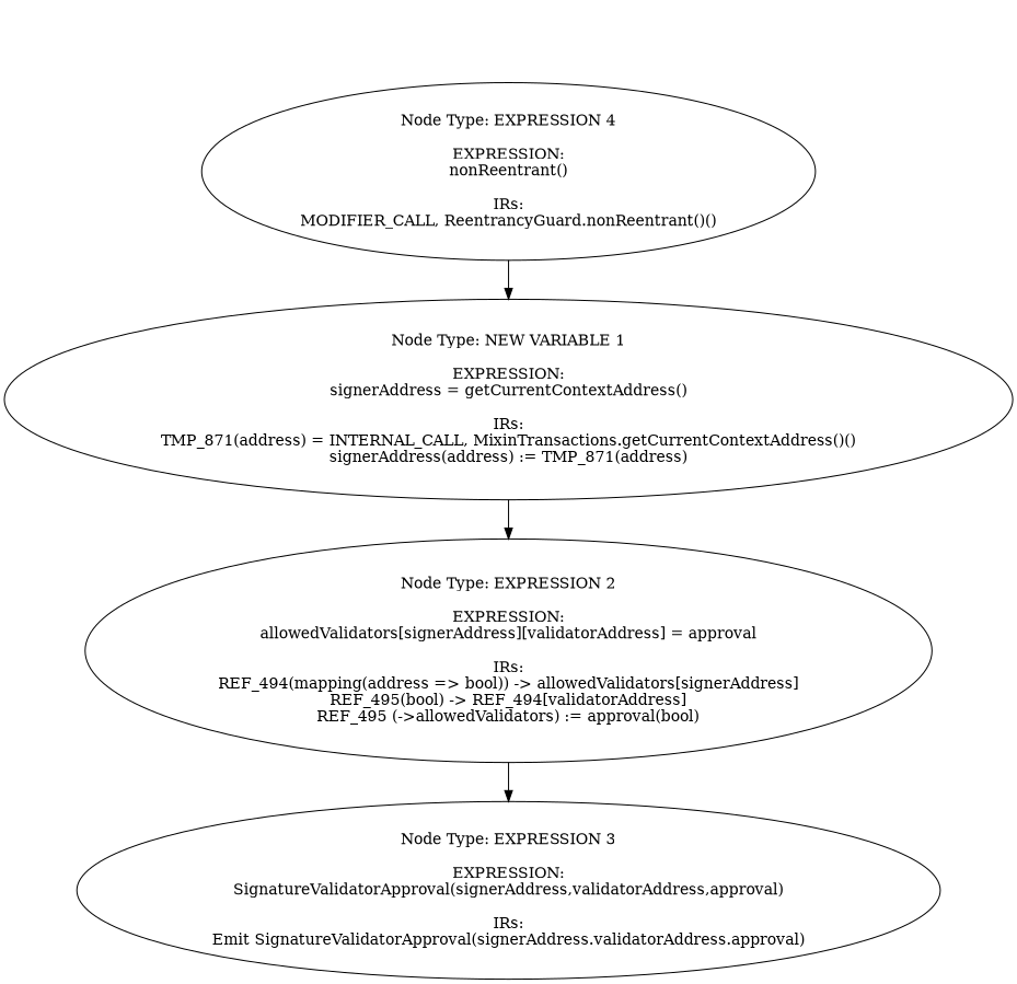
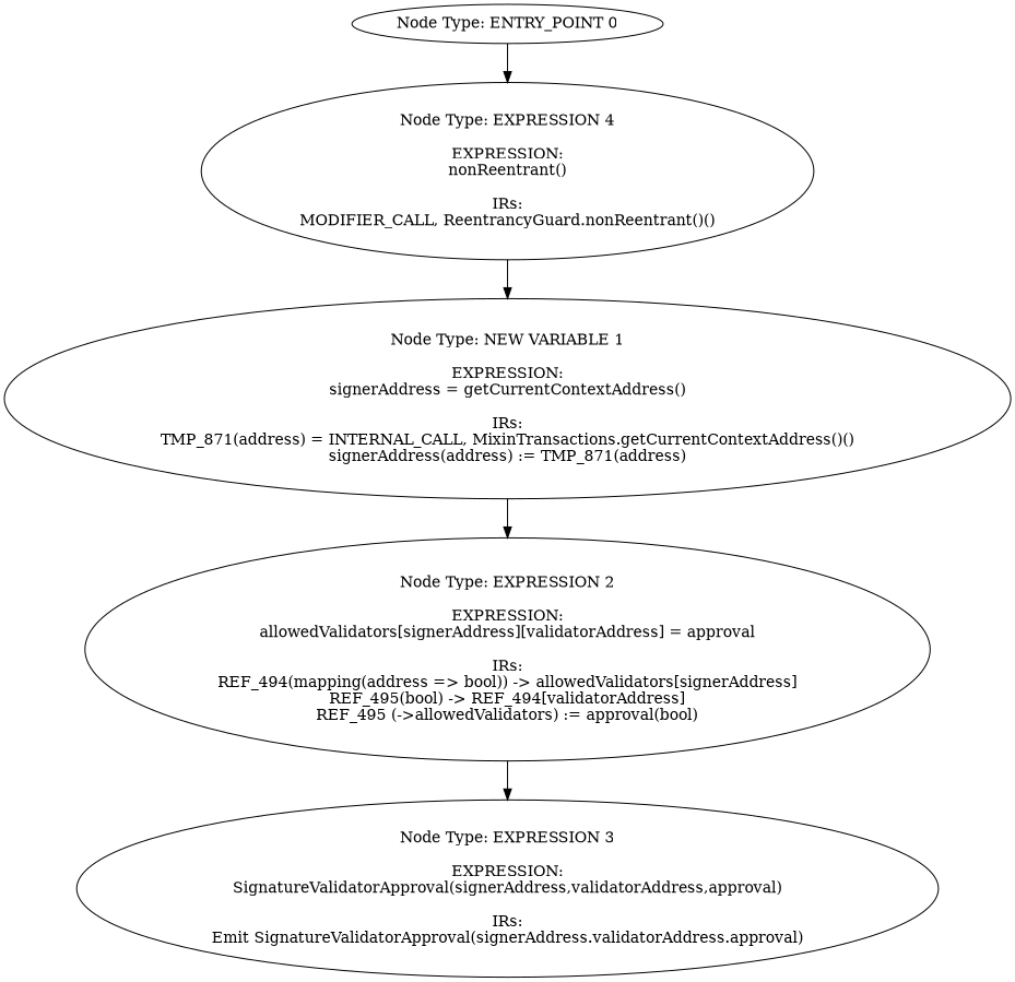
  digraph {
+   n1 [label="Node Type: ENTRY_POINT 0\n"]
    n2 [label="Node Type: EXPRESSION 4\n\nEXPRESSION:\nnonReentrant()\n\nIRs:\nMODIFIER_CALL, ReentrancyGuard.nonReentrant()()"]
    n3 [label="Node Type: NEW VARIABLE 1\n\nEXPRESSION:\nsignerAddress = getCurrentContextAddress()\n\nIRs:\nTMP_871(address) = INTERNAL_CALL, MixinTransactions.getCurrentContextAddress()()\nsignerAddress(address) := TMP_871(address)"]
    n4 [label="Node Type: EXPRESSION 2\n\nEXPRESSION:\nallowedValidators[signerAddress][validatorAddress] = approval\n\nIRs:\nREF_494(mapping(address => bool)) -> allowedValidators[signerAddress]\nREF_495(bool) -> REF_494[validatorAddress]\nREF_495 (->allowedValidators) := approval(bool)"]
    n5 [label="Node Type: EXPRESSION 3\n\nEXPRESSION:\nSignatureValidatorApproval(signerAddress,validatorAddress,approval)\n\nIRs:\nEmit SignatureValidatorApproval(signerAddress.validatorAddress.approval)"]
+   n1 -> n2
    n2 -> n3
    n3 -> n4
    n4 -> n5
  }
